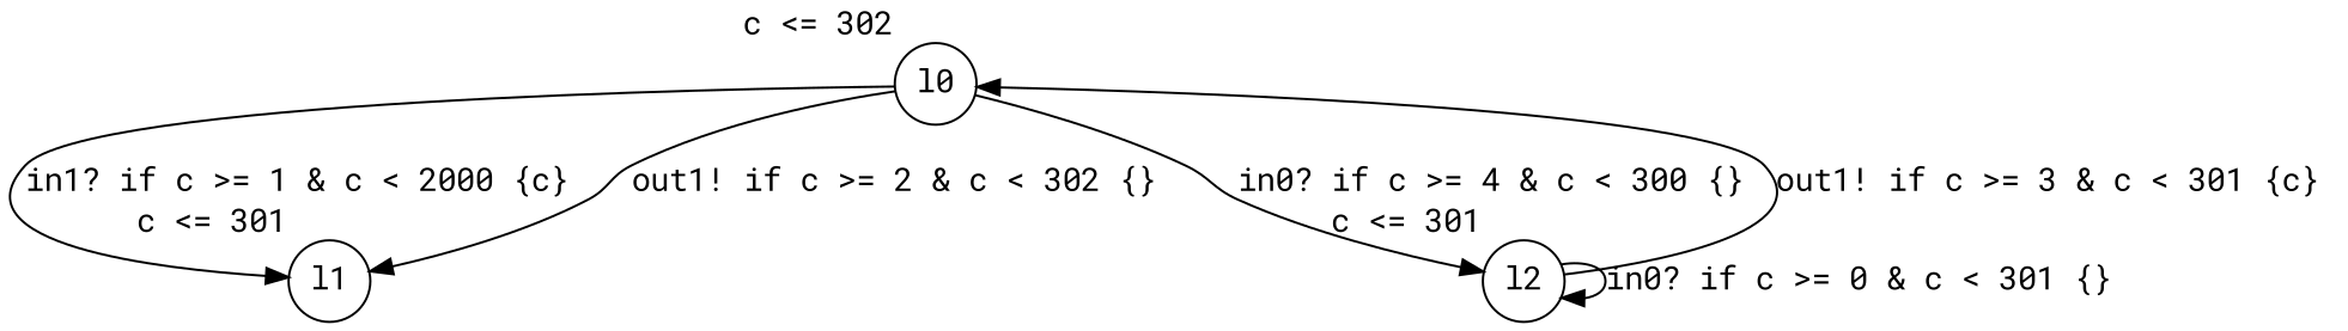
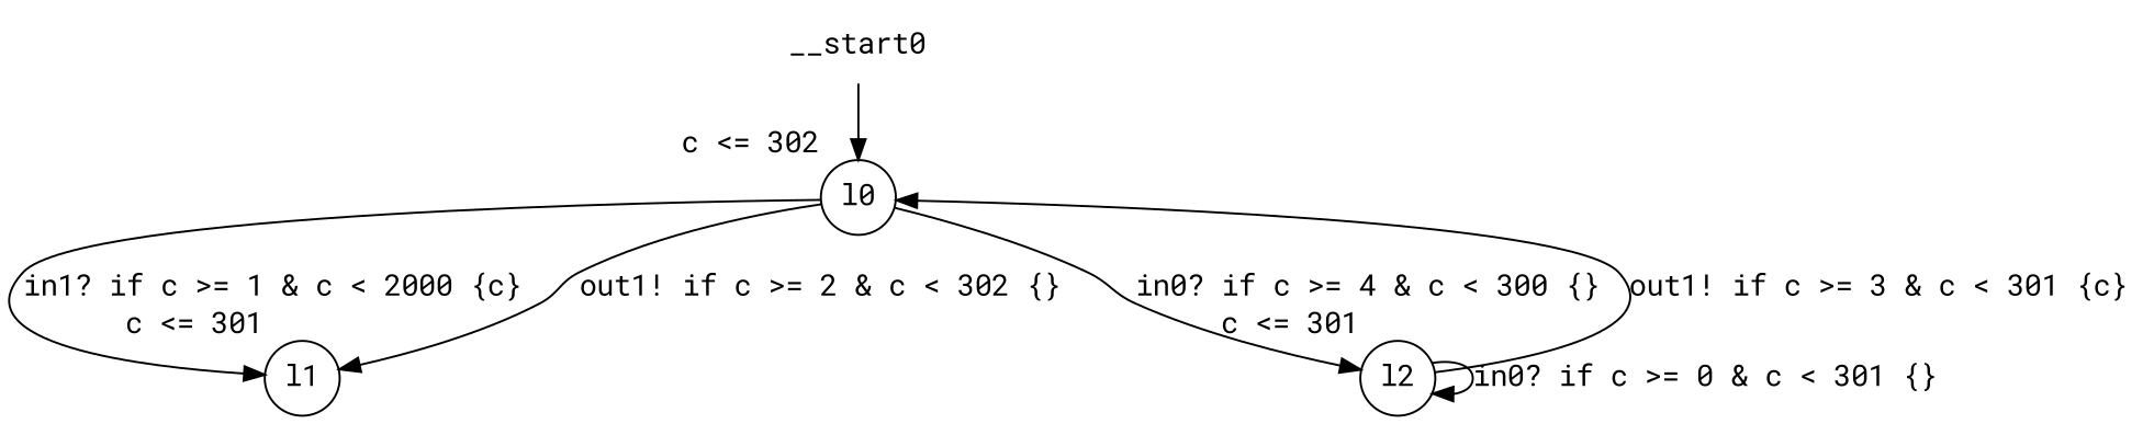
  digraph {
    fontname="Roboto Mono"
    node [fontname="Roboto Mono" shape=circle margin=0 xlabel="c <= 301"]
    edge [fontname="Roboto Mono"]
+   __start0 [shape=none margin="" xlabel=""]
    n2 [label=l0 xlabel="c <= 302"]
    n3 [label=l1]
    n4 [label=l2]
+   __start0 -> n2
    n2 -> n3 [label="in1? if c >= 1 & c < 2000 {c} "]
    n2 -> n3 [label="out1! if c >= 2 & c < 302 {} "]
    n2 -> n4 [label="in0? if c >= 4 & c < 300 {} "]
    n4 -> n2 [label="out1! if c >= 3 & c < 301 {c} "]
    n4 -> n4 [label="in0? if c >= 0 & c < 301 {} "]
  }
